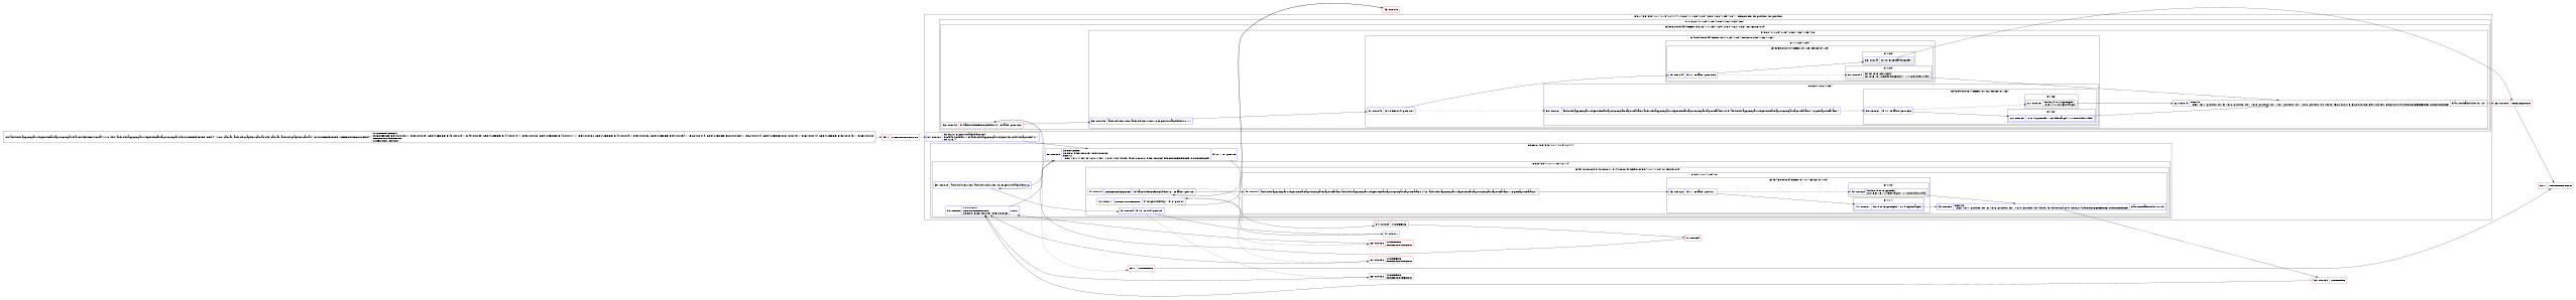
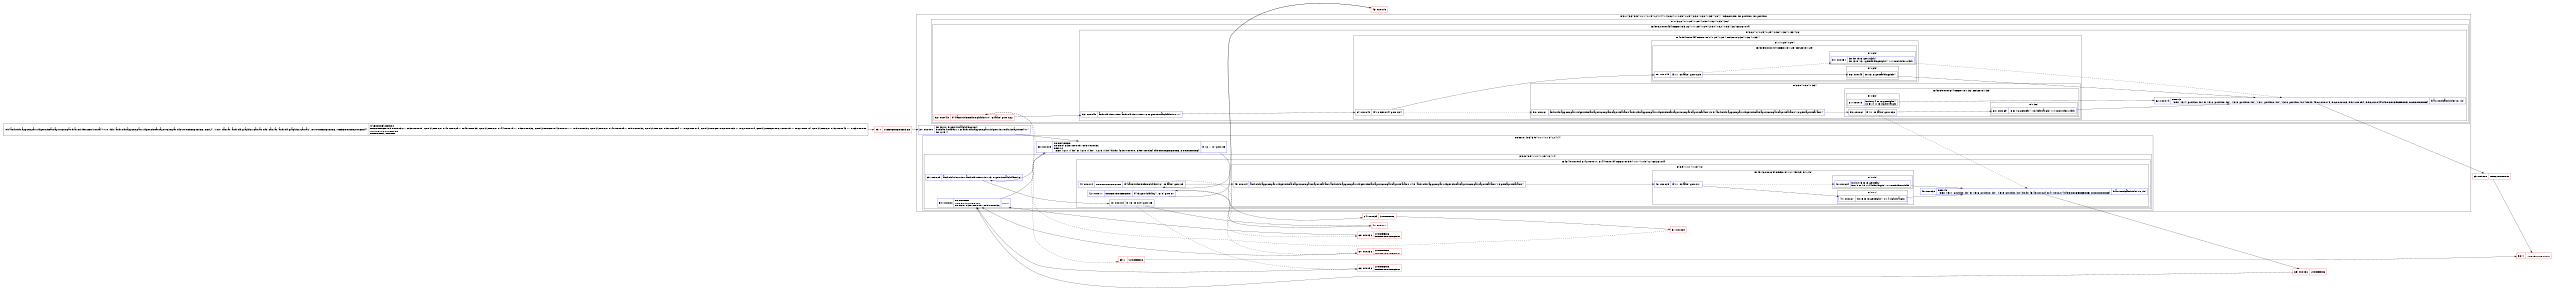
  digraph {
    rankdir=LR
    node [color=blue shape=record]
    n1 [label="{47\:\ 0x0027|int r5 = r3.getRight() + r4.rightMargin\l}"]
    n2 [label="{48\:\ 0x002f|int int r5 = r3.getLeft()\lint r5 = (r5 \- r4.leftMargin) \- r7.mDividerWidth\l}"]
    n3 [label="{46\:\ 0x0025|if (r1 != false) goto L11\l}"]
    n4 [label="{45\:\ 0x001f|androidx.appcompat.widget.LinearLayoutCompat$LayoutParams androidx.appcompat.widget.LinearLayoutCompat.LayoutParams r4 = (androidx.appcompat.widget.LinearLayoutCompat.LayoutParams) r3.getLayoutParams()\l}"]
    n5 [label="{49\:\ 0x0039|PHI: r5 \l  PHI: (r5v7 'position' int) = (r5v6 'position' int), (r5v9 'position' int) binds: [B:48:0x002f, B:47:0x0027] A[DONT_GENERATE, DONT_INLINE]\l|drawVerticalDivider(r8, r5)\l}"]
    n6 [label="{40\:\ 0x000f|if (r3 != null) goto L5\l}"]
    n7 [label="{42\:\ 0x0017|ADDED_TO_REGION\l|if (r3.getVisibility() != 8) goto L7\l}"]
    n8 [label="{44\:\ 0x001d|ADDED_TO_REGION\l|if (hasDividerBeforeChildAt(r2) != false) goto L9\l}"]
    n9 [label="{39\:\ 0x000b|android.view.View android.view.View r3 = getVirtualChildAt(r2)\l}"]
    n10 [label="{50\:\ 0x003c|LOOP_END\lADDED_TO_REGION\lLOOP:0: B:38:0x0009\-\>B:50:0x003c\l|r2++\l}"]
    n11 [label="{38\:\ 0x0009|LOOP_START\lLOOP:0: B:38:0x0009\-\>B:50:0x003c\lPHI: r2 \l  PHI: (r2v1 'i' int) = (r2v0 'i' int), (r2v5 'i' int) binds: [B:37:0x0000, B:50:0x003c] A[DONT_GENERATE, DONT_INLINE]\l|if (r2 \< r0) goto L3\l}"]
    n12 [label="{56\:\ 0x004f|int r3 = getPaddingLeft()\l}"]
    n13 [label="{57\:\ 0x0054|int int r3 = getWidth()\lint r3 = (r3 \- getPaddingRight()) \- r7.mDividerWidth\l}"]
    n14 [label="{55\:\ 0x004d|if (r1 != false) goto L25\l}"]
    n15 [label="{60\:\ 0x0069|r3 = (r2.getLeft() \- r3.leftMargin) \- r7.mDividerWidth\l}"]
    n16 [label="{61\:\ 0x0075|int int r4 = r2.getRight()\lr3 = r4 + r3.rightMargin\l}"]
    n17 [label="{59\:\ 0x0067|if (r1 != false) goto L32\l}"]
    n18 [label="{58\:\ 0x0061|androidx.appcompat.widget.LinearLayoutCompat$LayoutParams androidx.appcompat.widget.LinearLayoutCompat.LayoutParams r3 = (androidx.appcompat.widget.LinearLayoutCompat.LayoutParams) r2.getLayoutParams()\l}"]
    n19 [label="{54\:\ 0x004b|if (r2 == null) goto L24\l}"]
    n20 [label="{53\:\ 0x0045|android.view.View android.view.View r2 = getVirtualChildAt(r0 \- 1)\l}"]
    n21 [label="{62\:\ 0x007d|PHI: r3 \l  PHI: (r3v4 'position' int) = (r3v2 'position' int), (r3v3 'position' int), (r3v7 'position' int), (r3v8 'position' int) binds: [B:61:0x0075, B:60:0x0069, B:57:0x0054, B:56:0x004f] A[DONT_GENERATE, DONT_INLINE]\l|drawVerticalDivider(r8, r3)\l}"]
    n22 [color=red label="{52\:\ 0x0043|if (hasDividerBeforeChildAt(r0) != false) goto L22\l}"]
    n23 [label="{37\:\ 0x0000|int int r0 = getVirtualChildCount()\lboolean boolean r1 = androidx.appcompat.widget.ViewUtils.isLayoutRtl(r7)\lint r2 = 4\l}"]
    n24 [color=red label="{65\:\ 0x003c|SYNTHETIC\l}"]
    n25 [color=red label="{41\:\ 0x0011}"]
    n26 [color=red label="{66\:\ 0x003c|SYNTHETIC\lADDED_TO_REGION\l}"]
    n27 [color=red label="{43\:\ 0x0019}"]
    n28 [color=red label="{67\:\ 0x003c|SYNTHETIC\lADDED_TO_REGION\l}"]
    n29 [color=red label="{68\:\ 0x003c|SYNTHETIC\lADDED_TO_REGION\l}"]
    n30 [color=red label="{64\:\ 0x003f|SYNTHETIC\l}"]
    n31 [color=red label="{63\:\ 0x0080|ORIG_RETURN\l}"]
    n32 [color=red label="{69\:\ ?|SYNTHETIC\l}"]
    n33 [color=red label="{51\:\ 0x003f}"]
    n34 [color=red label="{36\:\ ?|MTH_EXIT_BLOCK\l}"]
    n35 [color=red label="{35\:\ ?|MTH_ENTER_BLOCK\l}"]
    n36 [label="{void androidx.appcompat.widget.LinearLayoutCompat.drawDividersHorizontal((r7v0 'this' androidx.appcompat.widget.LinearLayoutCompat A[IMMUTABLE_TYPE, THIS]), (r8v0 'canvas' android.graphics.Canvas A[D('canvas' android.graphics.Canvas), IMMUTABLE_TYPE, METHOD_ARGUMENT]))  | USE_LINES_HINTS\lBACK_EDGE: B:50:0x003c \-\> B:38:0x0009, CROSS_EDGE: B:48:0x002f \-\> B:49:0x0039, CROSS_EDGE: B:44:0x001d \-\> B:50:0x003c, CROSS_EDGE: B:42:0x0017 \-\> B:50:0x003c, CROSS_EDGE: B:40:0x000f \-\> B:50:0x003c, CROSS_EDGE: B:57:0x0054 \-\> B:62:0x007d, CROSS_EDGE: B:60:0x0069 \-\> B:62:0x007d, CROSS_EDGE: B:61:0x0075 \-\> B:62:0x007d, CROSS_EDGE: B:52:0x0043 \-\> B:63:0x0080\lINLINE_NOT_NEEDED\lTYPE_VARS: EMPTY\l}" color=""]
    subgraph cluster_1 {
      label="R(3:1|(3:3|(3:9|(1:11)(1:15)|12)|14)|(1:(3:22|(1:(1:25)(1:29))(2:30|(1:32)(1:33))|26))) | DECL_VAR: int position, int position\l"
      n23
      subgraph cluster_2 {
        label="LOOP:0: (3:3|(3:9|(1:11)(1:15)|12)|14)"
        n11
        subgraph cluster_3 {
          label="R(3:3|(3:9|(1:11)(1:15)|12)|14)"
          n9
          n10
          subgraph cluster_4 {
            label="IF [B:40:0x000f, B:42:0x0017, B:44:0x001d] THEN: R(3:9|(1:11)(1:15)|12) ELSE: null"
            n6
            n7
            n8
            subgraph cluster_5 {
              label="R(3:9|(1:11)(1:15)|12)"
              n4
              n5
              subgraph cluster_6 {
                label="IF [B:46:0x0025] THEN: R(1:11) ELSE: R(1:15)"
                n3
                subgraph cluster_7 {
                  label="R(1:11)"
                  n1
                }
                subgraph cluster_8 {
                  label="R(1:15)"
                  n2
                }
              }
            }
          }
        }
      }
      subgraph cluster_9 {
        label="R(1:(3:22|(1:(1:25)(1:29))(2:30|(1:32)(1:33))|26))"
        subgraph cluster_10 {
          label="IF [B:52:0x0043] THEN: R(3:22|(1:(1:25)(1:29))(2:30|(1:32)(1:33))|26) ELSE: null"
          n22
          subgraph cluster_11 {
            label="R(3:22|(1:(1:25)(1:29))(2:30|(1:32)(1:33))|26)"
            n20
            n21
            subgraph cluster_12 {
              label="IF [B:54:0x004b] THEN: R(1:(1:25)(1:29)) ELSE: R(2:30|(1:32)(1:33))"
              n19
              subgraph cluster_13 {
                label="R(1:(1:25)(1:29))"
                subgraph cluster_14 {
                  label="IF [B:55:0x004d] THEN: R(1:25) ELSE: R(1:29)"
                  n14
                  subgraph cluster_15 {
                    label="R(1:25)"
                    n12
                  }
                  subgraph cluster_16 {
                    label="R(1:29)"
                    n13
                  }
                }
              }
              subgraph cluster_17 {
                label="R(2:30|(1:32)(1:33))"
                n18
                subgraph cluster_18 {
                  label="IF [B:59:0x0067] THEN: R(1:32) ELSE: R(1:33)"
                  n17
                  subgraph cluster_19 {
                    label="R(1:32)"
                    n15
                  }
                  subgraph cluster_20 {
                    label="R(1:33)"
                    n16
                  }
                }
              }
            }
          }
        }
      }
    }
    n1 -> n5
    n2 -> n5
    n3 -> n1
    n3 -> n2 [style=dashed]
    n4 -> n3
    n5 -> n24
    n6 -> n25
    n6 -> n26 [style=dashed]
    n7 -> n27
    n7 -> n28 [style=dashed]
    n8 -> n4
    n8 -> n29 [style=dashed]
    n9 -> n6
    n10 -> n11
    n11 -> n9
    n11 -> n30 [style=solid]
-   n12 -> n31
-   n13 -> n21
+   n12 -> n21
+   n13 -> n21 [style=dashed]
    n14 -> n12
    n14 -> n13 [style=dashed]
    n15 -> n21
    n16 -> n21
    n17 -> n15
-   n17 -> n16 [style=dashed]
+   n17 -> n5 [style=dashed]
    n18 -> n17
    n19 -> n14
    n19 -> n18 [style=dashed]
    n20 -> n19
    n21 -> n31
    n22 -> n20
    n22 -> n32 [style=dashed]
    n23 -> n11
    n24 -> n10
    n25 -> n7
    n26 -> n10
    n27 -> n8
    n28 -> n10
    n29 -> n10
    n30 -> n33
    n31 -> n34
    n32 -> n34
-   n33 -> n22
+   n33 -> n22 [style=dashed]
    n35 -> n23
    n36 -> n35
  }
